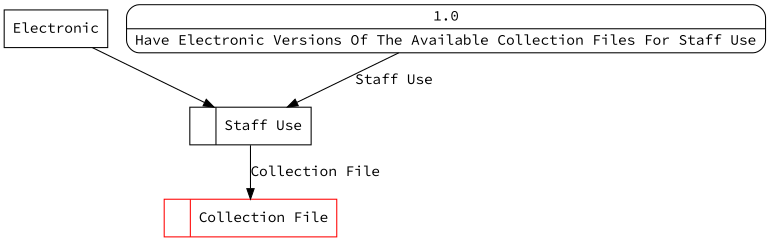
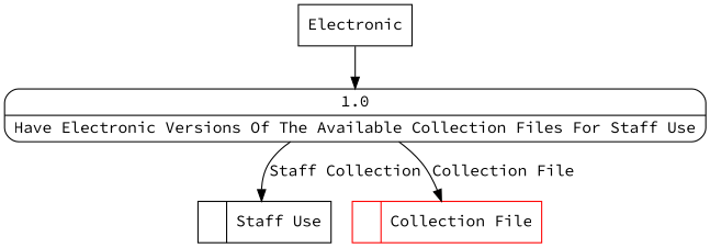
  digraph {
    fontname="Source Code Pro"
    node [fontname="Source Code Pro" shape=record]
    edge [fontname="Source Code Pro"]
    n1 [label="<f0>  |<f1> Staff Use "]
    n2 [color=red label="<f0>  |<f1> Collection File "]
    n3 [label=Electronic shape=box]
    n4 [label="{<f0> 1.0|<f1> Have Electronic Versions Of The Available Collection Files For Staff Use }" shape=Mrecord]
-   n3 -> n1
-   n4 -> n1 [label="Staff Use"]
-   n1 -> n2 [label="Collection File"]
+   n3 -> n4
+   n4 -> n1 [label="Staff Collection"]
+   n4 -> n2 [label="Collection File"]
  }
